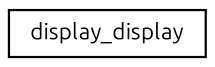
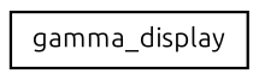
  digraph {
    rankdir=LR
    fontname=Ubuntu
-   n1 [color=black fillcolor=white fontname=Ubuntu fontsize=10 height=0.2 label=display_display shape=record style=filled width=0.4]
+   n1 [color=black fillcolor=white fontname=Ubuntu fontsize=10 height=0.2 label=gamma_display shape=record style=filled width=0.4]
  }
